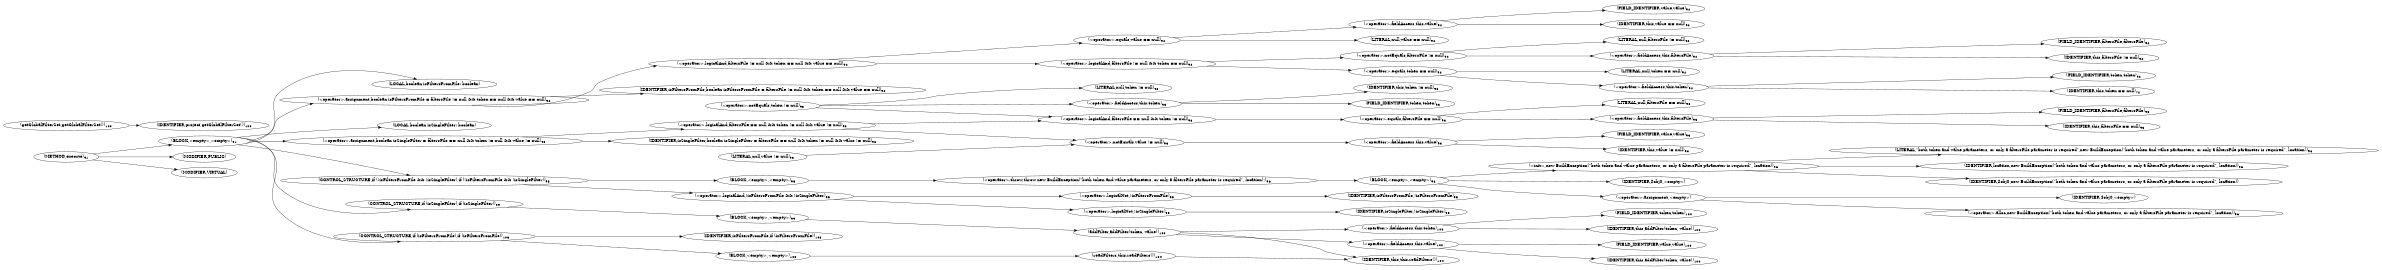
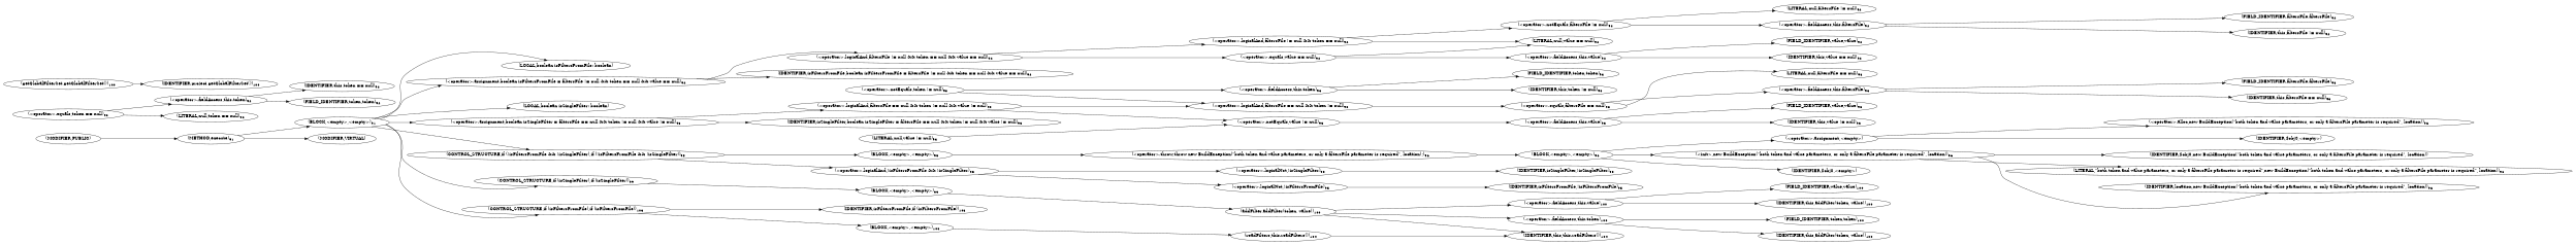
  digraph {
    rankdir=LR
    n1 [label=<(METHOD,execute)<SUB>91</SUB>>]
    n2 [label=<(BLOCK,&lt;empty&gt;,&lt;empty&gt;)<SUB>91</SUB>>]
    n3 [label=<(MODIFIER,PUBLIC)>]
    n4 [label=<(MODIFIER,VIRTUAL)>]
    n5 [label=<(LOCAL,boolean isFiltersFromFile: boolean)>]
    n6 [label=<(&lt;operator&gt;.assignment,boolean isFiltersFromFile = filtersFile != null &amp;&amp; token == null &amp;&amp; value == null)<SUB>92</SUB>>]
    n7 [label=<(LOCAL,boolean isSingleFilter: boolean)>]
    n8 [label=<(&lt;operator&gt;.assignment,boolean isSingleFilter = filtersFile == null &amp;&amp; token != null &amp;&amp; value != null)<SUB>93</SUB>>]
    n9 [label=<(CONTROL_STRUCTURE,if (!isFiltersFromFile &amp;&amp; !isSingleFilter),if (!isFiltersFromFile &amp;&amp; !isSingleFilter))<SUB>95</SUB>>]
    n10 [label=<(CONTROL_STRUCTURE,if (isSingleFilter),if (isSingleFilter))<SUB>99</SUB>>]
    n11 [label=<(CONTROL_STRUCTURE,if (isFiltersFromFile),if (isFiltersFromFile))<SUB>103</SUB>>]
    n12 [label=<(IDENTIFIER,isFiltersFromFile,boolean isFiltersFromFile = filtersFile != null &amp;&amp; token == null &amp;&amp; value == null)<SUB>92</SUB>>]
    n13 [label=<(&lt;operator&gt;.logicalAnd,filtersFile != null &amp;&amp; token == null &amp;&amp; value == null)<SUB>92</SUB>>]
    n14 [label=<(IDENTIFIER,isSingleFilter,boolean isSingleFilter = filtersFile == null &amp;&amp; token != null &amp;&amp; value != null)<SUB>93</SUB>>]
    n15 [label=<(&lt;operator&gt;.logicalAnd,filtersFile == null &amp;&amp; token != null &amp;&amp; value != null)<SUB>93</SUB>>]
    n16 [label=<(&lt;operator&gt;.logicalAnd,!isFiltersFromFile &amp;&amp; !isSingleFilter)<SUB>95</SUB>>]
    n17 [label=<(BLOCK,&lt;empty&gt;,&lt;empty&gt;)<SUB>95</SUB>>]
    n18 [label=<(BLOCK,&lt;empty&gt;,&lt;empty&gt;)<SUB>99</SUB>>]
    n19 [label=<(IDENTIFIER,isFiltersFromFile,if (isFiltersFromFile))<SUB>103</SUB>>]
    n20 [label=<(BLOCK,&lt;empty&gt;,&lt;empty&gt;)<SUB>103</SUB>>]
    n21 [label=<(&lt;operator&gt;.logicalAnd,filtersFile != null &amp;&amp; token == null)<SUB>92</SUB>>]
    n22 [label=<(&lt;operator&gt;.equals,value == null)<SUB>92</SUB>>]
    n23 [label=<(&lt;operator&gt;.notEquals,filtersFile != null)<SUB>92</SUB>>]
    n24 [label=<(&lt;operator&gt;.equals,token == null)<SUB>92</SUB>>]
    n25 [label=<(&lt;operator&gt;.fieldAccess,this.value)<SUB>92</SUB>>]
    n26 [label=<(LITERAL,null,value == null)<SUB>92</SUB>>]
    n27 [label=<(&lt;operator&gt;.fieldAccess,this.filtersFile)<SUB>92</SUB>>]
    n28 [label=<(LITERAL,null,filtersFile != null)<SUB>92</SUB>>]
    n29 [label=<(&lt;operator&gt;.fieldAccess,this.token)<SUB>92</SUB>>]
    n30 [label=<(LITERAL,null,token == null)<SUB>92</SUB>>]
    n31 [label=<(IDENTIFIER,this,filtersFile != null)<SUB>92</SUB>>]
    n32 [label=<(FIELD_IDENTIFIER,filtersFile,filtersFile)<SUB>92</SUB>>]
-   n33 [label=<(IDENTIFIER,this,token == null)<SUB>72</SUB>>]
+   n33 [label=<(IDENTIFIER,this,token == null)<SUB>92</SUB>>]
    n34 [label=<(FIELD_IDENTIFIER,token,token)<SUB>92</SUB>>]
    n35 [label=<(IDENTIFIER,this,value == null)<SUB>92</SUB>>]
    n36 [label=<(FIELD_IDENTIFIER,value,value)<SUB>92</SUB>>]
    n37 [label=<(&lt;operator&gt;.logicalAnd,filtersFile == null &amp;&amp; token != null)<SUB>93</SUB>>]
    n38 [label=<(&lt;operator&gt;.notEquals,value != null)<SUB>93</SUB>>]
    n39 [label=<(&lt;operator&gt;.equals,filtersFile == null)<SUB>93</SUB>>]
    n40 [label=<(&lt;operator&gt;.fieldAccess,this.value)<SUB>93</SUB>>]
    n41 [label=<(&lt;operator&gt;.fieldAccess,this.filtersFile)<SUB>93</SUB>>]
    n42 [label=<(LITERAL,null,filtersFile == null)<SUB>93</SUB>>]
    n43 [label=<(&lt;operator&gt;.notEquals,token != null)<SUB>93</SUB>>]
    n44 [label=<(&lt;operator&gt;.fieldAccess,this.token)<SUB>93</SUB>>]
-   n45 [label=<(LITERAL,null,token != null)<SUB>93</SUB>>]
    n46 [label=<(IDENTIFIER,this,filtersFile == null)<SUB>93</SUB>>]
    n47 [label=<(FIELD_IDENTIFIER,filtersFile,filtersFile)<SUB>93</SUB>>]
    n48 [label=<(IDENTIFIER,this,token != null)<SUB>93</SUB>>]
    n49 [label=<(FIELD_IDENTIFIER,token,token)<SUB>93</SUB>>]
    n50 [label=<(IDENTIFIER,this,value != null)<SUB>93</SUB>>]
    n51 [label=<(FIELD_IDENTIFIER,value,value)<SUB>93</SUB>>]
    n52 [label=<(LITERAL,null,value != null)<SUB>93</SUB>>]
    n53 [label=<(&lt;operator&gt;.logicalNot,!isFiltersFromFile)<SUB>95</SUB>>]
    n54 [label=<(&lt;operator&gt;.logicalNot,!isSingleFilter)<SUB>95</SUB>>]
    n55 [label=<(&lt;operator&gt;.throw,throw new BuildException(&quot;both token and value parameters, or only a filtersFile parameter is required&quot;, location);)<SUB>96</SUB>>]
    n56 [label=<(IDENTIFIER,isFiltersFromFile,!isFiltersFromFile)<SUB>95</SUB>>]
    n57 [label=<(IDENTIFIER,isSingleFilter,!isSingleFilter)<SUB>95</SUB>>]
    n58 [label=<(BLOCK,&lt;empty&gt;,&lt;empty&gt;)<SUB>96</SUB>>]
    n59 [label=<(&lt;operator&gt;.assignment,&lt;empty&gt;)>]
    n60 [label=<(&lt;init&gt;,new BuildException(&quot;both token and value parameters, or only a filtersFile parameter is required&quot;, location))<SUB>96</SUB>>]
    n61 [label=<(IDENTIFIER,$obj0,&lt;empty&gt;)>]
    n62 [label=<(IDENTIFIER,$obj0,&lt;empty&gt;)>]
    n63 [label=<(&lt;operator&gt;.alloc,new BuildException(&quot;both token and value parameters, or only a filtersFile parameter is required&quot;, location))<SUB>96</SUB>>]
    n64 [label=<(IDENTIFIER,$obj0,new BuildException(&quot;both token and value parameters, or only a filtersFile parameter is required&quot;, location))>]
    n65 [label=<(LITERAL,&quot;both token and value parameters, or only a filtersFile parameter is required&quot;,new BuildException(&quot;both token and value parameters, or only a filtersFile parameter is required&quot;, location))<SUB>96</SUB>>]
    n66 [label=<(IDENTIFIER,location,new BuildException(&quot;both token and value parameters, or only a filtersFile parameter is required&quot;, location))<SUB>96</SUB>>]
    n67 [label=<(addFilter,addFilter(token, value))<SUB>100</SUB>>]
    n68 [label=<(&lt;operator&gt;.fieldAccess,this.token)<SUB>100</SUB>>]
    n69 [label=<(&lt;operator&gt;.fieldAccess,this.value)<SUB>100</SUB>>]
    n70 [label=<(IDENTIFIER,this,this.readFilters())<SUB>104</SUB>>]
    n71 [label=<(getGlobalFilterSet,getGlobalFilterSet())<SUB>100</SUB>>]
    n72 [label=<(IDENTIFIER,project,getGlobalFilterSet())<SUB>100</SUB>>]
    n73 [label=<(IDENTIFIER,this,addFilter(token, value))<SUB>100</SUB>>]
    n74 [label=<(FIELD_IDENTIFIER,token,token)<SUB>100</SUB>>]
    n75 [label=<(IDENTIFIER,this,addFilter(token, value))<SUB>100</SUB>>]
    n76 [label=<(FIELD_IDENTIFIER,value,value)<SUB>100</SUB>>]
    n77 [label=<(readFilters,this.readFilters())<SUB>104</SUB>>]
    n1 -> n2
-   n1 -> n3
+   n3 -> n1
    n1 -> n4
    n2 -> n5
    n2 -> n6
    n2 -> n7
    n2 -> n8
    n2 -> n9
    n2 -> n10
    n2 -> n11
    n6 -> n12
    n6 -> n13
    n8 -> n14
    n8 -> n15
    n9 -> n16
    n9 -> n17
    n10 -> n18
    n11 -> n19
    n11 -> n20
    n13 -> n21
    n13 -> n22
    n15 -> n37
    n15 -> n38
    n16 -> n53
    n16 -> n54
    n17 -> n55
    n18 -> n67
    n20 -> n77
    n21 -> n23
-   n21 -> n24
+   n21 -> n26
    n22 -> n25
    n22 -> n26
    n23 -> n27
    n23 -> n28
    n24 -> n29
    n24 -> n30
    n25 -> n35
    n25 -> n36
    n27 -> n31
    n27 -> n32
    n29 -> n33
    n29 -> n34
    n37 -> n39
    n38 -> n40
    n39 -> n41
    n39 -> n42
    n40 -> n50
    n40 -> n51
    n41 -> n46
    n41 -> n47
    n43 -> n37
    n43 -> n44
-   n43 -> n45
    n44 -> n48
    n44 -> n49
    n52 -> n38
    n53 -> n56
    n54 -> n57
    n55 -> n58
    n58 -> n59
    n58 -> n60
    n58 -> n61
    n59 -> n62
    n59 -> n63
    n60 -> n64
    n60 -> n65
    n60 -> n66
    n67 -> n68
    n67 -> n69
    n67 -> n70
    n68 -> n73
    n68 -> n74
    n69 -> n75
    n69 -> n76
    n71 -> n72
    n77 -> n70
  }
